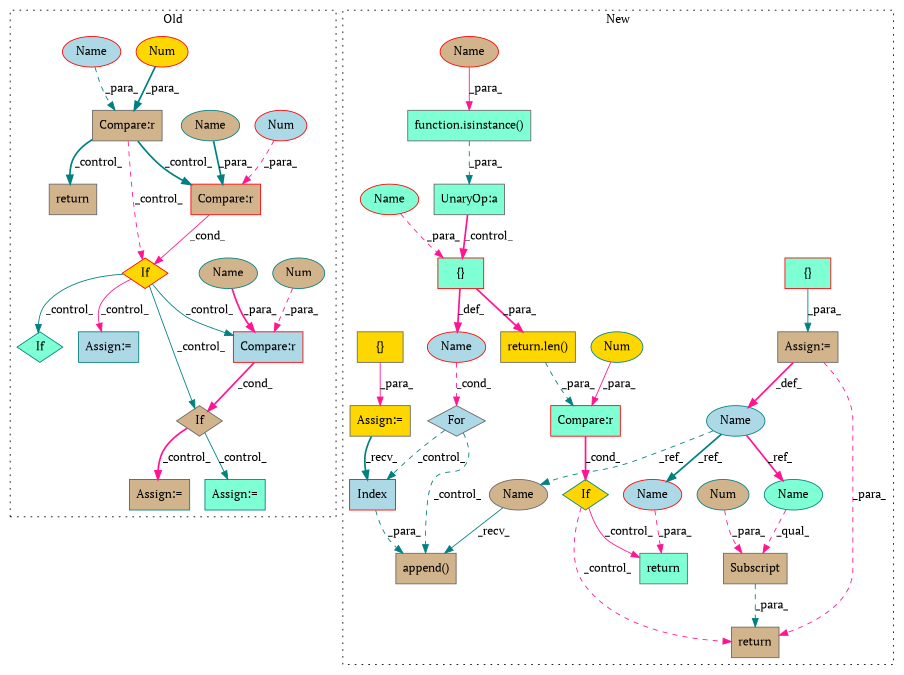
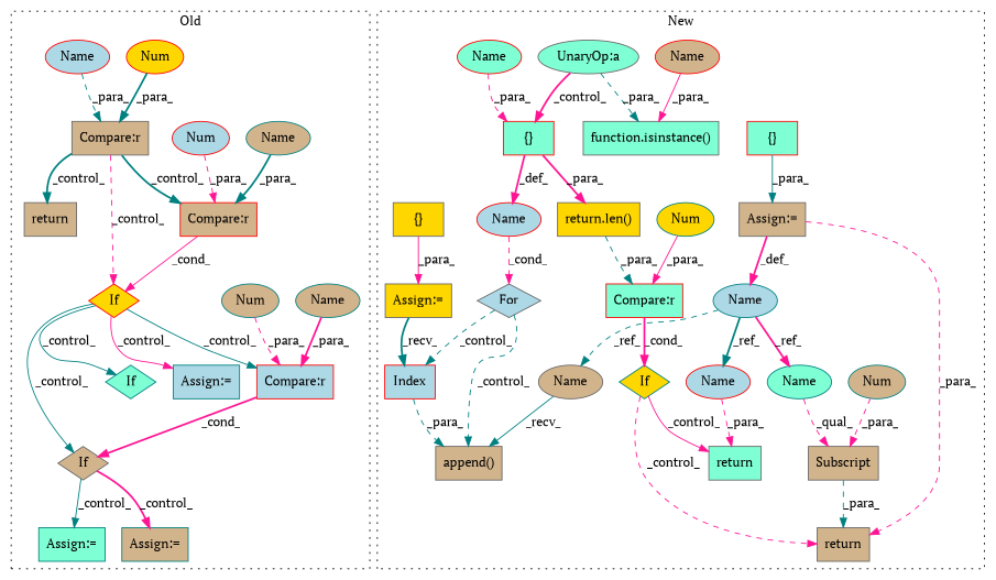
  digraph {
    fontname="PT Serif"
    node [a=87 color=gray40 fillcolor=tan fontname="PT Serif" l=3 s=2898 shape=box style=filled]
    edge [color=deeppink fontname="PT Serif" style=dashed]
    n1 [a=40 color=red l=14 label="Compare:r"]
    n2 [a=96 color=red fillcolor=gold l=0 label=If shape=diamond]
    n3 [a=68 color=teal fillcolor=lightblue label="Assign:=" s=2925]
    n4 [a=68 color=teal label="Assign:=" s=3607]
    n5 [a=96 l=0 label=If s=3441 shape=diamond]
    n6 [a=68 color=teal fillcolor=aquamarine label="Assign:=" s=3477]
    n7 [a=76 color=red fillcolor=lightblue l=1 label=Num s=2911 shape=ellipse]
    n8 [a=96 color=teal fillcolor=aquamarine label=If s=3154 shape=diamond]
    n9 [a=40 color=red fillcolor=lightblue l=15 label="Compare:r" s=3441]
    n10 [a=76 color=teal l=1 label=Num s=3455 shape=ellipse]
    n11 [a=40 l=15 label="Compare:r" s=2769]
    n12 [a=76 color=red fillcolor=gold l=1 label=Num s=2783 shape=ellipse]
    n13 [a=93 l=7 label=return s=2871]
    n14 [color=teal l=10 label=Name shape=ellipse]
    n15 [color=teal l=10 label=Name s=3441 shape=ellipse]
    n16 [color=red fillcolor=lightblue l=10 label=Name s=2769 shape=ellipse]
    n17 [a=46 color=red fillcolor=lightblue l=8 label=Index s=4410]
    n18 [a=59 fillcolor=gold l="1,0" label="{}" s="4237,4320"]
    n19 [a=107 fillcolor=lightblue l="4,10" label=For s="4367,4386" shape=diamond]
    n20 [a=75 l="14,1" label="append()" s="4396,4418"]
    n21 [a=59 color=red fillcolor=aquamarine l="2,1" label="{}" s="4224,4224"]
    n22 [a=63 l="9,0" label=Subscript s="4465,0"]
    n23 [color=red fillcolor=lightblue l=1 label=Name s=4371 shape=ellipse]
    n24 [color=teal fillcolor=lightblue l=6 label=Name s=4215 shape=ellipse]
    n25 [a=76 color=teal l=1 label=Num s=4472 shape=ellipse]
    n26 [a=68 label="Assign:=" s=4221]
    n27 [a=68 fillcolor=gold label="Assign:=" s=4234]
    n28 [a=93 l=7 label=return s=4458]
    n29 [a=96 color=teal fillcolor=gold label=If s=4425 shape=diamond]
    n30 [a=40 color=red fillcolor=aquamarine l=20 label="Compare:r" s=4428]
    n31 [a=76 color=teal fillcolor=gold l=1 label=Num s=4447 shape=ellipse]
    n32 [a=93 fillcolor=aquamarine l=7 label=return s=4493]
    n33 [a=75 fillcolor=gold l="4,1" label="return.len()" s="4428,4442"]
    n34 [a=59 color=red fillcolor=aquamarine l="1,0" label="{}" s="3168,3179"]
-   n35 [a=61 fillcolor=aquamarine l=32 label="UnaryOp:a" s=3113]
+   n35 [a=61 fillcolor=aquamarine l=32 label="UnaryOp:a" s=3113 shape=ellipse]
    n36 [a=75 fillcolor=aquamarine l="11,1" label="function.isinstance()" s="3117,3144"]
    n37 [l=6 label=Name s=4396 shape=ellipse]
    n38 [color=red fillcolor=lightblue l=6 label=Name s=4500 shape=ellipse]
    n39 [color=teal fillcolor=aquamarine l=6 label=Name s=4465 shape=ellipse]
    n40 [color=red l=10 label=Name s=3128 shape=ellipse]
    n41 [color=red fillcolor=aquamarine l=10 label=Name s=3169 shape=ellipse]
    subgraph cluster_1 {
      label=Old
      style=dotted
      n1
      n2
      n3
      n4
      n5
      n6
      n7
      n8
      n9
      n10
      n11
      n12
      n13
      n14
      n15
      n16
    }
    subgraph cluster_2 {
      label=New
      style=dotted
      n17
      n18
      n19
      n20
      n21
      n22
      n23
      n24
      n25
      n26
      n27
      n28
      n29
      n30
      n31
      n32
      n33
      n34
      n35
      n36
      n37
      n38
      n39
      n40
      n41
    }
    n1 -> n2 [label=_cond_ style=solid]
    n2 -> n3 [label=_control_ style=solid]
    n2 -> n5 [color=teal label=_control_ style=solid]
    n2 -> n8 [color=teal label=_control_ style=solid]
    n2 -> n9 [color=teal label=_control_ style=solid]
    n5 -> n4 [label=_control_ style=bold]
    n5 -> n6 [color=teal label=_control_ style=solid]
    n7 -> n1 [label=_para_]
    n9 -> n5 [label=_cond_ style=bold]
    n10 -> n9 [label=_para_]
    n11 -> n1 [color=teal label=_control_ style=bold]
    n11 -> n2 [label=_control_]
    n11 -> n13 [color=teal label=_control_ style=bold]
    n12 -> n11 [color=teal label=_para_ style=bold]
    n14 -> n1 [color=teal label=_para_ style=bold]
    n15 -> n9 [label=_para_ style=bold]
    n16 -> n11 [color=teal label=_para_]
    n17 -> n20 [color=teal label=_para_]
    n18 -> n27 [label=_para_ style=solid]
    n19 -> n17 [color=teal label=_control_]
    n19 -> n20 [color=teal label=_control_]
    n21 -> n26 [color=teal label=_para_ style=solid]
    n22 -> n28 [color=teal label=_para_]
    n23 -> n19 [label=_cond_]
    n24 -> n37 [color=teal label=_ref_]
    n24 -> n38 [color=teal label=_ref_ style=bold]
    n24 -> n39 [label=_ref_ style=bold]
    n25 -> n22 [label=_para_]
    n26 -> n24 [label=_def_ style=bold]
    n26 -> n28 [label=_para_]
    n27 -> n17 [color=teal label=_recv_ style=bold]
    n29 -> n28 [label=_control_]
    n29 -> n32 [label=_control_ style=solid]
    n30 -> n29 [label=_cond_ style=bold]
    n31 -> n30 [label=_para_ style=solid]
    n33 -> n30 [color=teal label=_para_]
    n34 -> n23 [label=_def_ style=bold]
    n34 -> n33 [label=_para_ style=bold]
    n35 -> n34 [label=_control_ style=bold]
-   n36 -> n35 [color=teal label=_para_]
+   n35 -> n36 [color=teal label=_para_]
    n37 -> n20 [color=teal label=_recv_ style=solid]
    n38 -> n32 [label=_para_]
    n39 -> n22 [label=_qual_]
    n40 -> n36 [label=_para_ style=solid]
    n41 -> n34 [label=_para_]
  }
